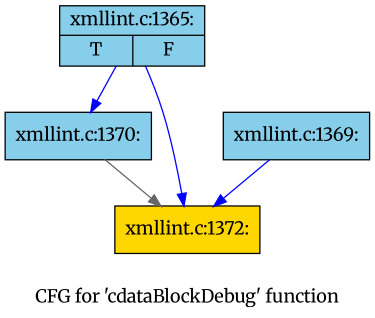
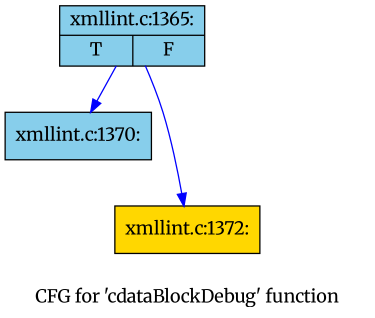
  digraph {
    fontname=Merriweather
    label="CFG for 'cdataBlockDebug' function"
    node [fillcolor=skyblue fontname=Merriweather shape=record style=filled]
    edge [color=blue fontname=Merriweather]
    n1 [label="{xmllint.c:1365:|{<s0>T|<s1>F}}"]
    n2 [label="{xmllint.c:1370:}"]
    n3 [fillcolor=gold label="{xmllint.c:1372:}"]
-   n4 [label="{xmllint.c:1369:}"]
    n1 -> n2
    n1 -> n3
-   n2 -> n3 [color=gray40]
-   n4 -> n3
  }
